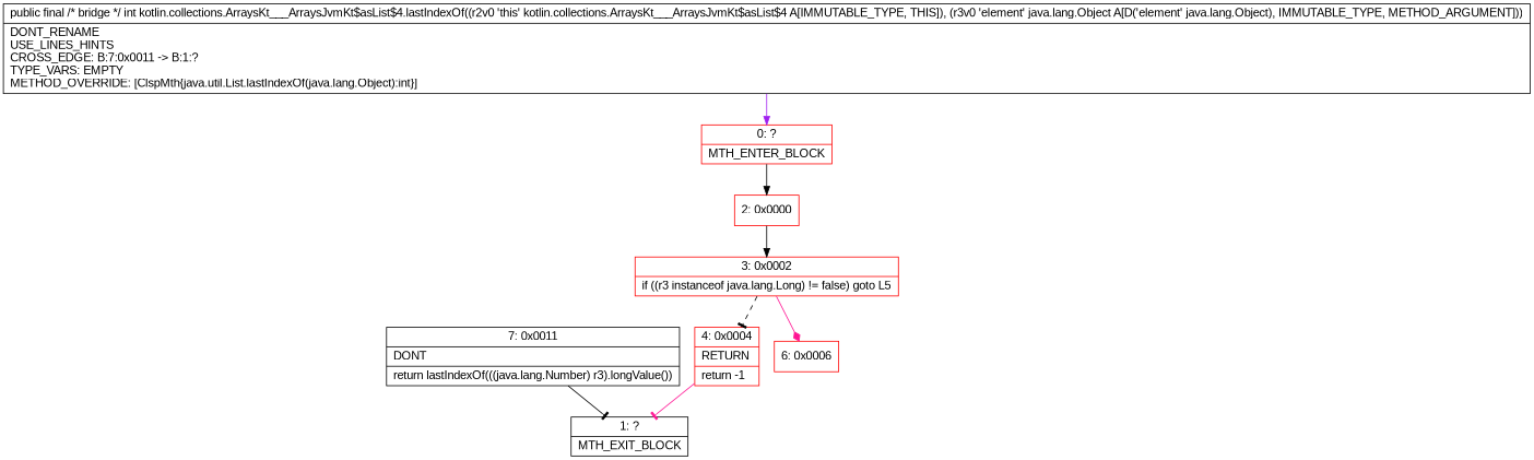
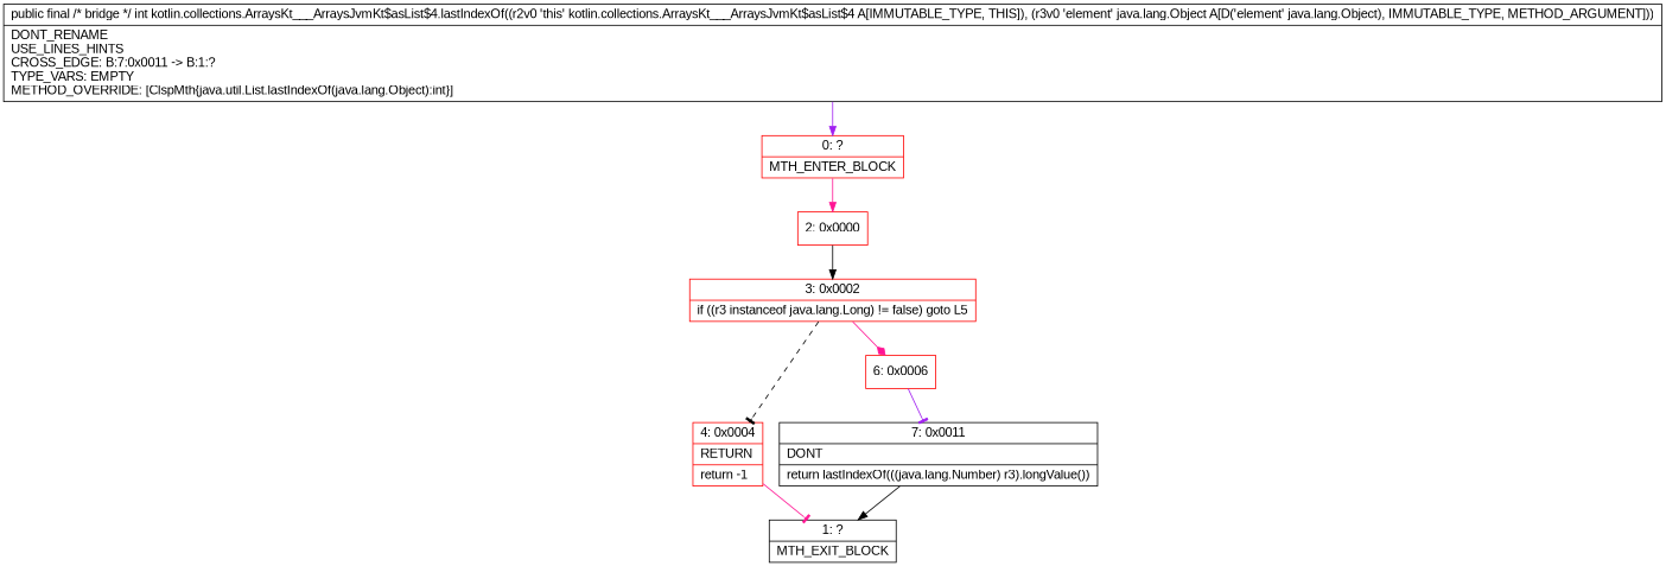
  digraph {
    fontname="Liberation Sans"
    node [color=red fontname="Liberation Sans" shape=record]
    edge [arrowhead=tee color=deeppink fontname="Liberation Sans"]
    n1 [label="{0\:\ ?|MTH_ENTER_BLOCK\l}"]
    n2 [label="{2\:\ 0x0000}"]
    n3 [label="{3\:\ 0x0002|if ((r3 instanceof java.lang.Long) != false) goto L5\l}"]
    n4 [label="{4\:\ 0x0004|RETURN\l|return \-1\l}"]
    n5 [label="{6\:\ 0x0006}"]
    n6 [color=black label="{1\:\ ?|MTH_EXIT_BLOCK\l}"]
    n7 [color=black label="{7\:\ 0x0011|DONT\l|return lastIndexOf(((java.lang.Number) r3).longValue())\l}"]
    n8 [color=black label="{public final \/* bridge *\/ int kotlin.collections.ArraysKt___ArraysJvmKt$asList$4.lastIndexOf((r2v0 'this' kotlin.collections.ArraysKt___ArraysJvmKt$asList$4 A[IMMUTABLE_TYPE, THIS]), (r3v0 'element' java.lang.Object A[D('element' java.lang.Object), IMMUTABLE_TYPE, METHOD_ARGUMENT]))  | DONT_RENAME\lUSE_LINES_HINTS\lCROSS_EDGE: B:7:0x0011 \-\> B:1:?\lTYPE_VARS: EMPTY\lMETHOD_OVERRIDE: [ClspMth\{java.util.List.lastIndexOf(java.lang.Object):int\}]\l}"]
-   n1 -> n2 [arrowhead=normal color=black]
+   n1 -> n2 [arrowhead=normal]
    n2 -> n3 [arrowhead=normal color=black]
    n3 -> n4 [color=black style=dashed]
    n3 -> n5 [arrowhead=diamond]
    n4 -> n6
-   n7 -> n6 [color=black]
+   n5 -> n7 [color=purple]
+   n7 -> n6 [arrowhead=normal color=black]
    n8 -> n1 [arrowhead=normal color=purple]
  }
